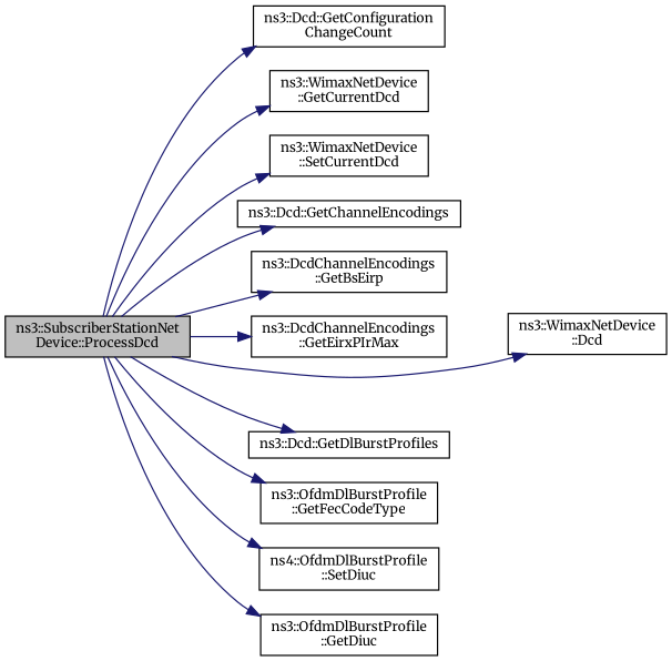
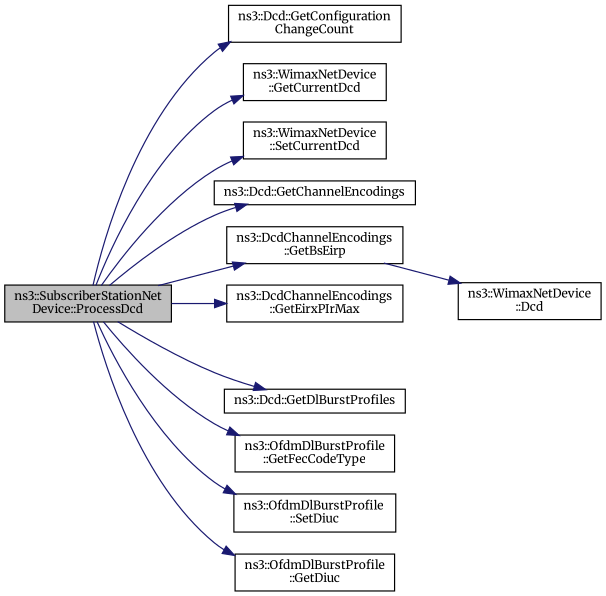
  digraph {
    fontname=Merriweather
    rankdir=LR
    node [color=black fillcolor=white fontname=Merriweather fontsize=10 shape=record style=filled]
    edge [color=midnightblue fontname=Merriweather fontsize=10 labelfontname=Helvetica labelfontsize=10 style=solid]
    n1 [fillcolor=grey75 fontcolor=black height=0.2 label="ns3::SubscriberStationNet\lDevice::ProcessDcd" width=0.4]
    n2 [height=0.2 label="ns3::Dcd::GetConfiguration\lChangeCount" width=0.4]
    n3 [height=0.2 label="ns3::WimaxNetDevice\l::GetCurrentDcd" width=0.4]
    n4 [height=0.2 label="ns3::WimaxNetDevice\l::SetCurrentDcd" width=0.4]
    n5 [height=0.2 label="ns3::Dcd::GetChannelEncodings" width=0.4]
    n6 [height=0.2 label="ns3::DcdChannelEncodings\l::GetBsEirp" width=0.4]
    n7 [height=0.2 label="ns3::DcdChannelEncodings\l::GetEirxPIrMax" width=0.4]
    n8 [height=0.2 label="ns3::WimaxNetDevice\l::Dcd" width=0.4]
    n9 [height=0.2 label="ns3::Dcd::GetDlBurstProfiles" width=0.4]
    n10 [height=0.2 label="ns3::OfdmDlBurstProfile\l::GetFecCodeType" width=0.4]
-   n11 [height=0.2 label="ns4::OfdmDlBurstProfile\l::SetDiuc" width=0.4]
+   n11 [height=0.2 label="ns3::OfdmDlBurstProfile\l::SetDiuc" width=0.4]
    n12 [height=0.2 label="ns3::OfdmDlBurstProfile\l::GetDiuc" width=0.4]
    n1 -> n2
    n1 -> n3
    n1 -> n4
    n1 -> n5
    n1 -> n6
    n1 -> n7
-   n1 -> n8
+   n6 -> n8
    n1 -> n9
    n1 -> n10
    n1 -> n11
    n1 -> n12
  }
